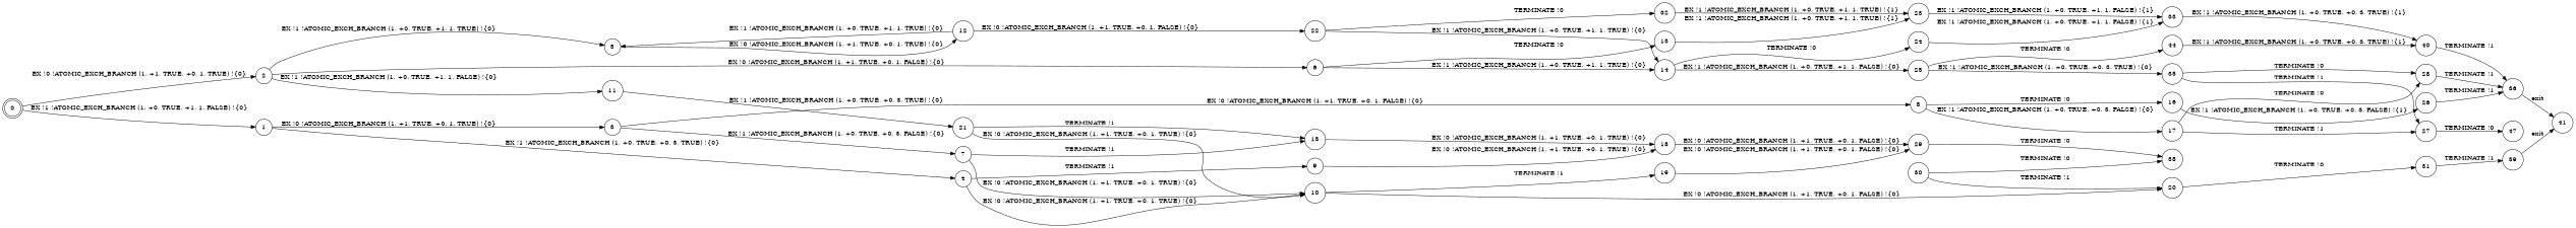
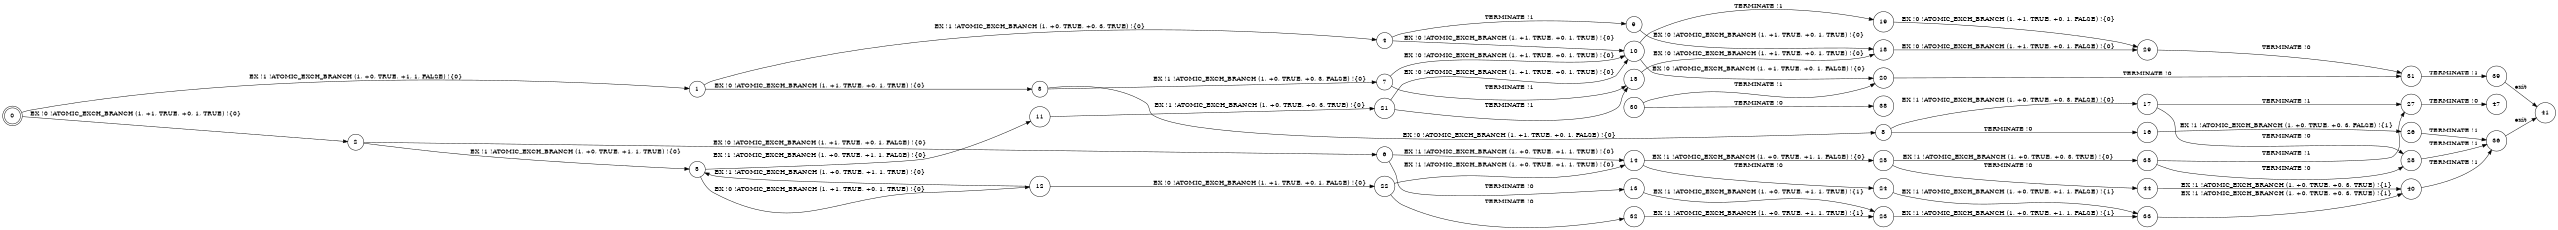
  digraph {
    rankdir=LR
    node [shape=circle]
    0 [peripheries=2]
    1
    2
    3
    4
    5
    6
    7
    8
    9
    10
    11
    12
    13
    14
    15
    16
    17
    18
    19
    20
    21
    22
    23
    24
    25
    26
    27
    28
    29
    31
    32
    33
    n34 [label=44]
    35
    36
    n37 [label=47]
    38
    30
    39
    40
    41
    0 -> 1 [label="EX !1 !ATOMIC_EXCH_BRANCH (1, +0, TRUE, +1, 1, FALSE) !{0}"]
    0 -> 2 [label="EX !0 !ATOMIC_EXCH_BRANCH (1, +1, TRUE, +0, 1, TRUE) !{0}"]
    1 -> 3 [label="EX !0 !ATOMIC_EXCH_BRANCH (1, +1, TRUE, +0, 1, TRUE) !{0}"]
    1 -> 4 [label="EX !1 !ATOMIC_EXCH_BRANCH (1, +0, TRUE, +0, 3, TRUE) !{0}"]
    2 -> 5 [label="EX !1 !ATOMIC_EXCH_BRANCH (1, +0, TRUE, +1, 1, TRUE) !{0}"]
    2 -> 6 [label="EX !0 !ATOMIC_EXCH_BRANCH (1, +1, TRUE, +0, 1, FALSE) !{0}"]
    3 -> 7 [label="EX !1 !ATOMIC_EXCH_BRANCH (1, +0, TRUE, +0, 3, FALSE) !{0}"]
    3 -> 8 [label="EX !0 !ATOMIC_EXCH_BRANCH (1, +1, TRUE, +0, 1, FALSE) !{0}"]
    4 -> 9 [label="TERMINATE !1"]
    4 -> 10 [label="EX !0 !ATOMIC_EXCH_BRANCH (1, +1, TRUE, +0, 1, TRUE) !{0}"]
-   2 -> 11 [label="EX !1 !ATOMIC_EXCH_BRANCH (1, +0, TRUE, +1, 1, FALSE) !{0}"]
+   5 -> 11 [label="EX !1 !ATOMIC_EXCH_BRANCH (1, +0, TRUE, +1, 1, FALSE) !{0}"]
    5 -> 12 [label="EX !0 !ATOMIC_EXCH_BRANCH (1, +1, TRUE, +0, 1, TRUE) !{0}"]
    6 -> 13 [label="TERMINATE !0"]
    6 -> 14 [label="EX !1 !ATOMIC_EXCH_BRANCH (1, +0, TRUE, +1, 1, TRUE) !{0}"]
    7 -> 10 [label="EX !0 !ATOMIC_EXCH_BRANCH (1, +1, TRUE, +0, 1, TRUE) !{0}"]
    7 -> 15 [label="TERMINATE !1"]
    8 -> 16 [label="TERMINATE !0"]
    8 -> 17 [label="EX !1 !ATOMIC_EXCH_BRANCH (1, +0, TRUE, +0, 3, FALSE) !{0}"]
    9 -> 18 [label="EX !0 !ATOMIC_EXCH_BRANCH (1, +1, TRUE, +0, 1, TRUE) !{0}"]
    10 -> 19 [label="TERMINATE !1"]
    10 -> 20 [label="EX !0 !ATOMIC_EXCH_BRANCH (1, +1, TRUE, +0, 1, FALSE) !{0}"]
    11 -> 21 [label="EX !1 !ATOMIC_EXCH_BRANCH (1, +0, TRUE, +0, 3, TRUE) !{0}"]
    12 -> 5 [label="EX !1 !ATOMIC_EXCH_BRANCH (1, +0, TRUE, +1, 1, TRUE) !{0}"]
    12 -> 22 [label="EX !0 !ATOMIC_EXCH_BRANCH (1, +1, TRUE, +0, 1, FALSE) !{0}"]
    13 -> 23 [label="EX !1 !ATOMIC_EXCH_BRANCH (1, +0, TRUE, +1, 1, TRUE) !{1}"]
    14 -> 24 [label="TERMINATE !0"]
    14 -> 25 [label="EX !1 !ATOMIC_EXCH_BRANCH (1, +0, TRUE, +1, 1, FALSE) !{0}"]
    15 -> 18 [label="EX !0 !ATOMIC_EXCH_BRANCH (1, +1, TRUE, +0, 1, TRUE) !{0}"]
    16 -> 26 [label="EX !1 !ATOMIC_EXCH_BRANCH (1, +0, TRUE, +0, 3, FALSE) !{1}"]
    17 -> 27 [label="TERMINATE !1"]
    17 -> 28 [label="TERMINATE !0"]
    18 -> 29 [label="EX !0 !ATOMIC_EXCH_BRANCH (1, +1, TRUE, +0, 1, FALSE) !{0}"]
    19 -> 29 [label="EX !0 !ATOMIC_EXCH_BRANCH (1, +1, TRUE, +0, 1, FALSE) !{0}"]
    20 -> 31 [label="TERMINATE !0"]
    21 -> 10 [label="EX !0 !ATOMIC_EXCH_BRANCH (1, +1, TRUE, +0, 1, TRUE) !{0}"]
    21 -> 15 [label="TERMINATE !1"]
    22 -> 14 [label="EX !1 !ATOMIC_EXCH_BRANCH (1, +0, TRUE, +1, 1, TRUE) !{0}"]
    22 -> 32 [label="TERMINATE !0"]
    23 -> 33 [label="EX !1 !ATOMIC_EXCH_BRANCH (1, +0, TRUE, +1, 1, FALSE) !{1}"]
    24 -> 33 [label="EX !1 !ATOMIC_EXCH_BRANCH (1, +0, TRUE, +1, 1, FALSE) !{1}"]
    25 -> n34 [label="TERMINATE !0"]
    25 -> 35 [label="EX !1 !ATOMIC_EXCH_BRANCH (1, +0, TRUE, +0, 3, TRUE) !{0}"]
    26 -> 36 [label="TERMINATE !1"]
    27 -> n37 [label="TERMINATE !0"]
    28 -> 36 [label="TERMINATE !1"]
-   29 -> 38 [label="TERMINATE !0"]
+   29 -> 31 [label="TERMINATE !0"]
    31 -> 39 [label="TERMINATE !1"]
    32 -> 23 [label="EX !1 !ATOMIC_EXCH_BRANCH (1, +0, TRUE, +1, 1, TRUE) !{1}"]
    33 -> 40 [label="EX !1 !ATOMIC_EXCH_BRANCH (1, +0, TRUE, +0, 3, TRUE) !{1}"]
    n34 -> 40 [label="EX !1 !ATOMIC_EXCH_BRANCH (1, +0, TRUE, +0, 3, TRUE) !{1}"]
    35 -> 27 [label="TERMINATE !1"]
    35 -> 28 [label="TERMINATE !0"]
    36 -> 41 [label=exit]
    30 -> 20 [label="TERMINATE !1"]
    30 -> 38 [label="TERMINATE !0"]
    39 -> 41 [label=exit]
    40 -> 36 [label="TERMINATE !1"]
  }
